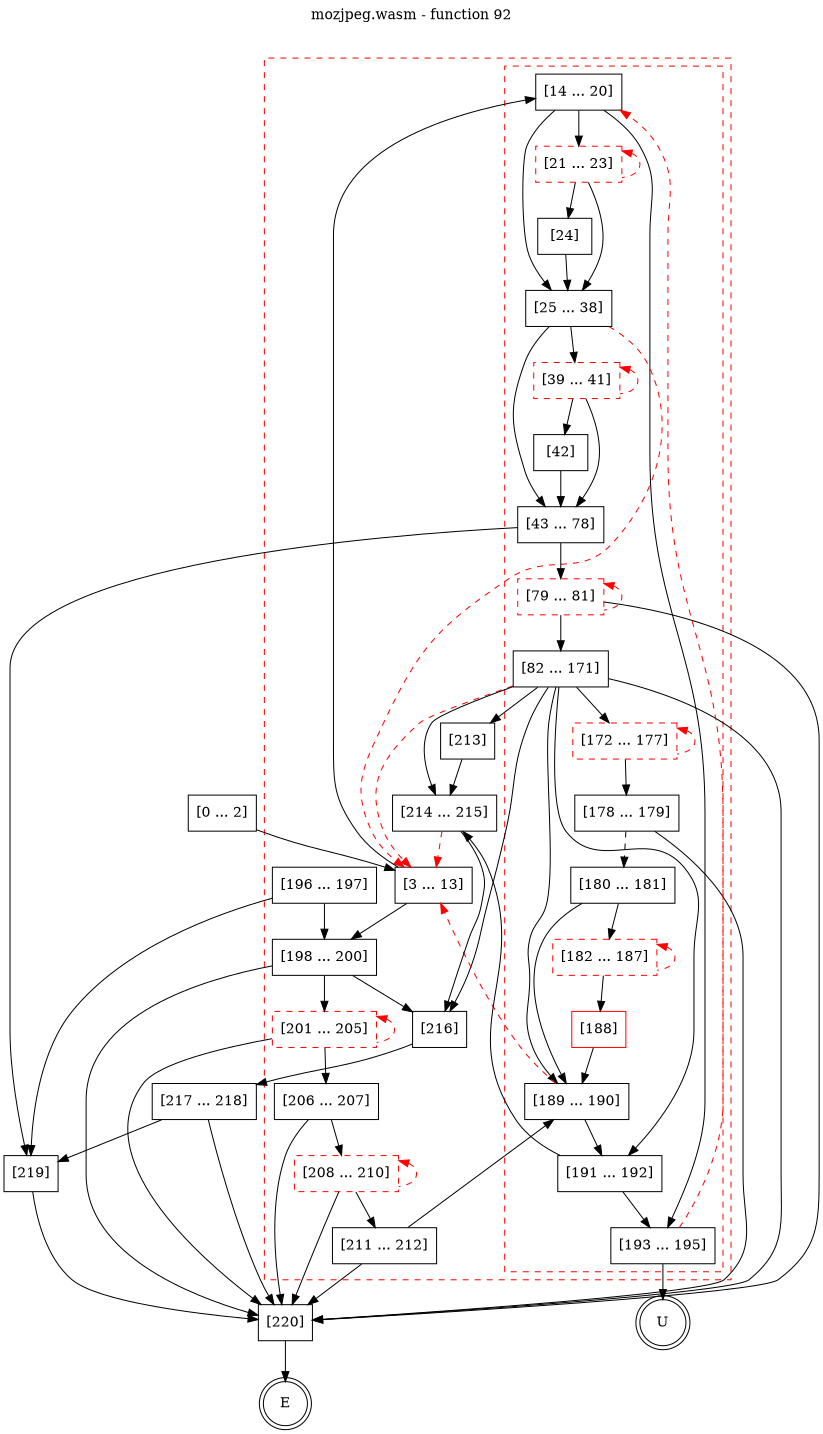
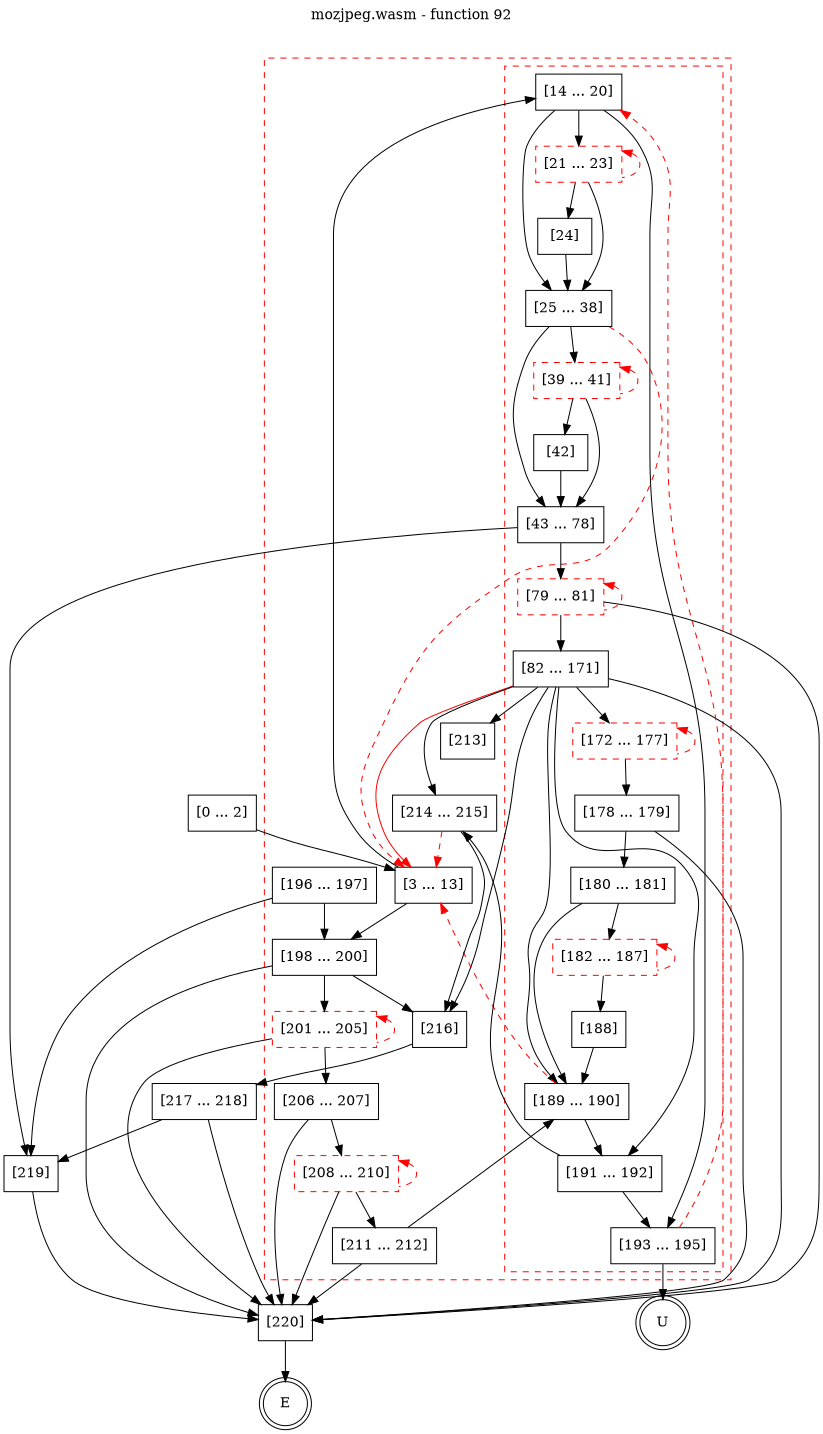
  digraph {
    label="mozjpeg.wasm - function 92"
    labelfontcolor=black
    labelfontname=Helvetica
    labelfontsize=16
    labelloc=t
    node [color=black shape=box style=solid]
    n1 [label="[14 ... 20]"]
    n2 [color=red label="[21 ... 23]" style=dashed]
    n3 [label="[24]"]
    n4 [label="[25 ... 38]"]
    n5 [color=red label="[39 ... 41]" style=dashed]
    n6 [label="[42]"]
    n7 [label="[43 ... 78]"]
    n8 [color=red label="[79 ... 81]" style=dashed]
    n9 [label="[82 ... 171]"]
    n10 [color=red label="[172 ... 177]" style=dashed]
    n11 [label="[178 ... 179]"]
    n12 [label="[180 ... 181]"]
    n13 [color=red label="[182 ... 187]" style=dashed]
-   n14 [color=red label="[188]"]
+   n14 [label="[188]"]
    n15 [label="[189 ... 190]"]
    n16 [label="[191 ... 192]"]
    n17 [label="[193 ... 195]"]
    n18 [label="[3 ... 13]"]
    n19 [label="[196 ... 197]"]
    n20 [label="[198 ... 200]"]
    n21 [color=red label="[201 ... 205]" style=dashed]
    n22 [label="[206 ... 207]"]
    n23 [color=red label="[208 ... 210]" style=dashed]
    n24 [label="[211 ... 212]"]
    n25 [label="[213]"]
    n26 [label="[214 ... 215]"]
    n27 [label="[216]"]
    n28 [label="[219]"]
    n29 [label="[220]"]
    n30 [label=U shape=doublecircle color="" style=""]
    n31 [label="[217 ... 218]"]
    E [shape=doublecircle color="" style=""]
    n33 [label="[0 ... 2]"]
    subgraph cluster_1 {
      color=red
      label=""
      style=dashed
      n18
      n19
      n20
      n21
      n22
      n23
      n24
      n25
      n26
      n27
      subgraph cluster_2 {
        color=red
        label=""
        style=dashed
        n1
        n2
        n3
        n4
        n5
        n6
        n7
        n8
        n9
        n10
        n11
        n12
        n13
        n14
        n15
        n16
        n17
      }
    }
    n1 -> n2
    n1 -> n4
    n1 -> n17
    n2 -> n2 [color=red dir=back style=dashed]
    n2 -> n3
    n2 -> n4
    n3 -> n4
    n4 -> n5
    n4 -> n7
    n4 -> n18 [color=red style=dashed]
    n5 -> n5 [color=red dir=back style=dashed]
    n5 -> n6
    n5 -> n7
    n6 -> n7
    n7 -> n8
    n7 -> n28
    n8 -> n8 [color=red dir=back style=dashed]
    n8 -> n9
    n8 -> n29
    n9 -> n10
    n9 -> n15
    n9 -> n16
-   n9 -> n18 [color=red style=dashed]
+   n9 -> n18 [color=red style=solid]
    n9 -> n25
    n9 -> n26
    n9 -> n27
    n9 -> n29
    n10 -> n10 [color=red dir=back style=dashed]
    n10 -> n11
-   n11 -> n12 [style=dashed]
+   n11 -> n12
    n11 -> n29
    n12 -> n13
    n12 -> n15
    n13 -> n13 [color=red dir=back style=dashed]
    n13 -> n14
    n14 -> n15
    n15 -> n16
    n15 -> n18 [color=red style=dashed]
    n16 -> n17
    n16 -> n26
    n17 -> n1 [color=red style=dashed]
    n17 -> n30
    n18 -> n1
    n18 -> n20
    n19 -> n20
    n19 -> n28
    n20 -> n21
    n20 -> n27
    n20 -> n29
    n21 -> n21 [color=red dir=back style=dashed]
    n21 -> n22
    n21 -> n29
    n22 -> n23
    n22 -> n29
    n23 -> n23 [color=red dir=back style=dashed]
    n23 -> n24
    n23 -> n29
    n24 -> n15
    n24 -> n29
-   n25 -> n26
    n26 -> n18 [color=red style=dashed]
    n26 -> n27
    n27 -> n31
    n28 -> n29
    n29 -> E
    n31 -> n28
    n31 -> n29
    n33 -> n18
  }
